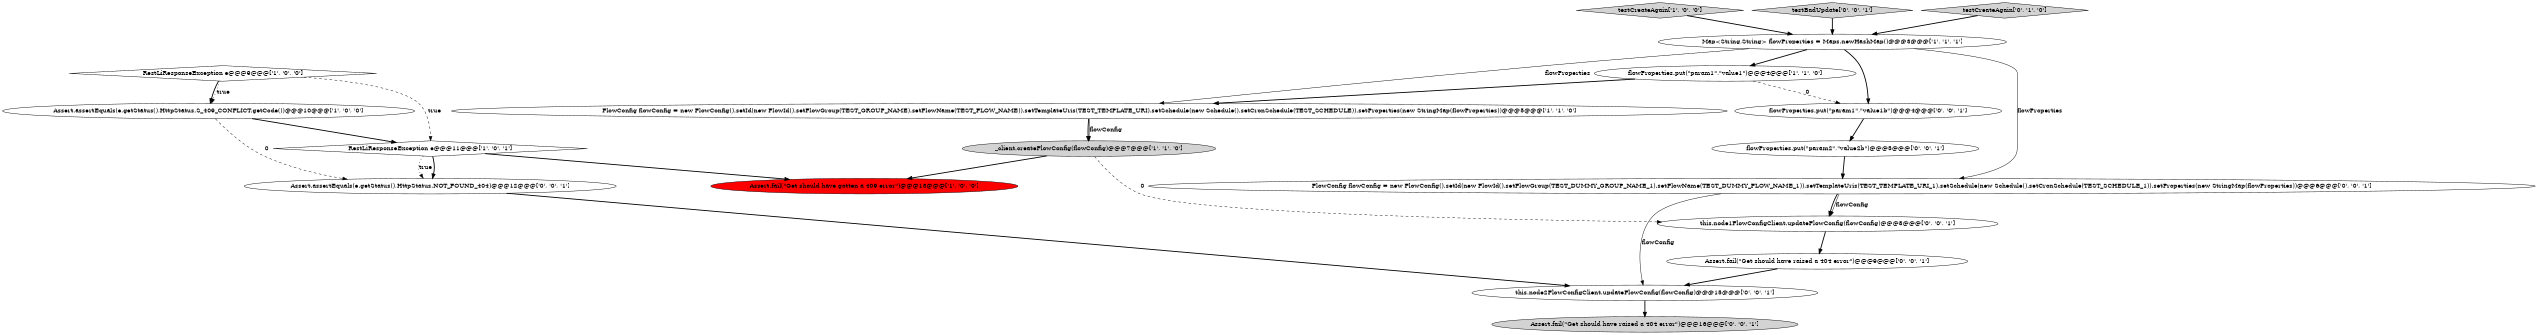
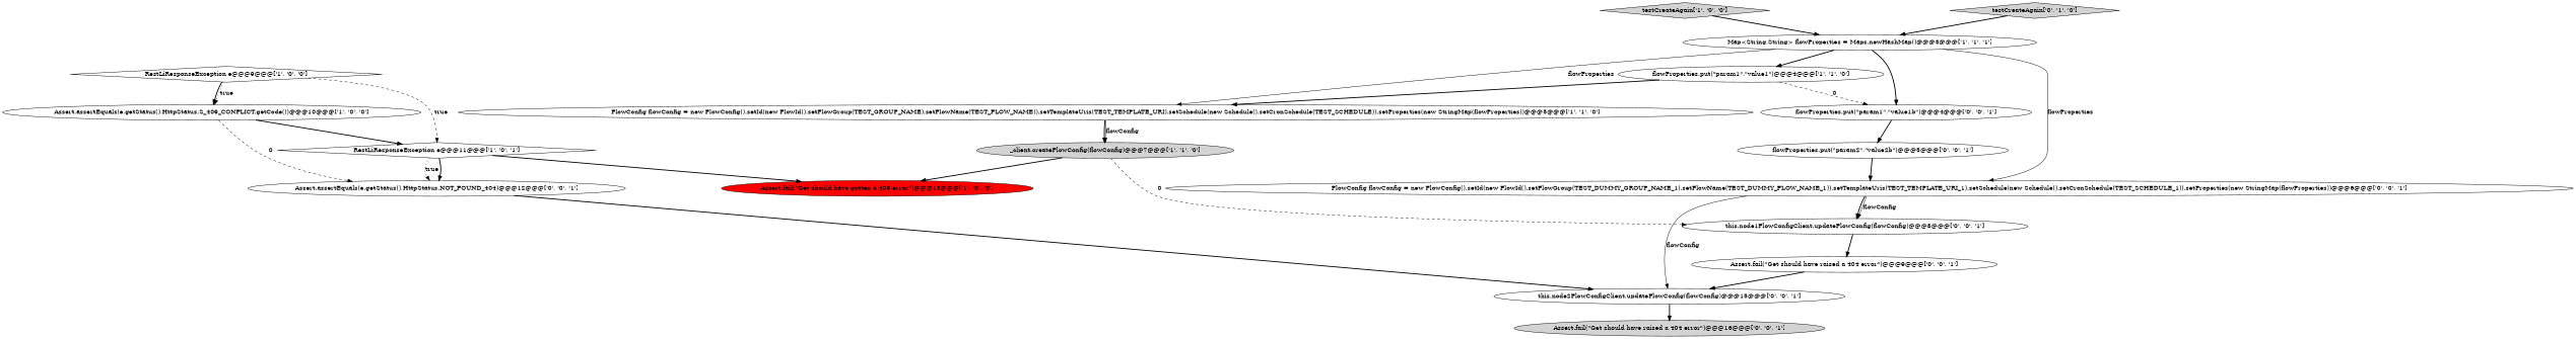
  digraph {
    node [fillcolor=white shape=ellipse style=filled]
    edge [style=bold]
    n1 [fillcolor=lightgray label="testCreateAgain['1', '0', '0']" shape=diamond]
    n2 [label="Map<String,String> flowProperties = Maps.newHashMap()@@@3@@@['1', '1', '1']"]
    n3 [label="flowProperties.put(\"param1\",\"value1\")@@@4@@@['1', '1', '0']"]
    n4 [label="FlowConfig flowConfig = new FlowConfig().setId(new FlowId().setFlowGroup(TEST_GROUP_NAME).setFlowName(TEST_FLOW_NAME)).setTemplateUris(TEST_TEMPLATE_URI).setSchedule(new Schedule().setCronSchedule(TEST_SCHEDULE)).setProperties(new StringMap(flowProperties))@@@5@@@['1', '1', '0']"]
    n5 [label="flowProperties.put(\"param1\",\"value1b\")@@@4@@@['0', '0', '1']"]
    n6 [label="FlowConfig flowConfig = new FlowConfig().setId(new FlowId().setFlowGroup(TEST_DUMMY_GROUP_NAME_1).setFlowName(TEST_DUMMY_FLOW_NAME_1)).setTemplateUris(TEST_TEMPLATE_URI_1).setSchedule(new Schedule().setCronSchedule(TEST_SCHEDULE_1)).setProperties(new StringMap(flowProperties))@@@6@@@['0', '0', '1']"]
    n7 [fillcolor=lightgray label="Assert.fail(\"Get should have raised a 404 error\")@@@16@@@['0', '0', '1']"]
    n8 [label="RestLiResponseException e@@@11@@@['1', '0', '1']" shape=diamond]
    n9 [label="Assert.assertEquals(e.getStatus(),HttpStatus.NOT_FOUND_404)@@@12@@@['0', '0', '1']"]
    n10 [fillcolor=red label="Assert.fail(\"Get should have gotten a 409 error\")@@@13@@@['1', '0', '0']"]
    n11 [label="this.node2FlowConfigClient.updateFlowConfig(flowConfig)@@@15@@@['0', '0', '1']"]
    n12 [fillcolor=lightgray label="_client.createFlowConfig(flowConfig)@@@7@@@['1', '1', '0']"]
    n13 [label="flowProperties.put(\"param2\",\"value2b\")@@@5@@@['0', '0', '1']"]
    n14 [label="this.node1FlowConfigClient.updateFlowConfig(flowConfig)@@@8@@@['0', '0', '1']"]
    n15 [label="Assert.fail(\"Get should have raised a 404 error\")@@@9@@@['0', '0', '1']"]
    n16 [label="RestLiResponseException e@@@9@@@['1', '0', '0']" shape=diamond]
    n17 [label="Assert.assertEquals(e.getStatus(),HttpStatus.S_409_CONFLICT.getCode())@@@10@@@['1', '0', '0']"]
-   n18 [fillcolor=lightgray label="testBadUpdate['0', '0', '1']" shape=diamond]
    n19 [fillcolor=lightgray label="testCreateAgain['0', '1', '0']" shape=diamond]
    n1 -> n2
    n2 -> n3
    n2 -> n4 [label=flowProperties style=solid]
    n2 -> n5
    n2 -> n6 [label=flowProperties style=solid]
    n3 -> n4
    n3 -> n5 [label=0 style=dashed]
    n4 -> n12 [label=flowConfig style=solid]
    n4 -> n12
    n5 -> n13
    n6 -> n11 [label=flowConfig style=solid]
    n6 -> n14
    n6 -> n14 [label=flowConfig style=solid]
    n8 -> n9
    n8 -> n9 [label=true style=dotted]
    n8 -> n10
    n9 -> n11
    n11 -> n7
    n12 -> n10
    n12 -> n14 [label=0 style=dashed]
    n13 -> n6
    n14 -> n15
    n15 -> n11
    n16 -> n8 [label=true style=dashed]
    n16 -> n17
    n16 -> n17 [label=true style=dotted]
    n17 -> n8
    n17 -> n9 [label=0 style=dashed]
-   n18 -> n2
    n19 -> n2
  }
